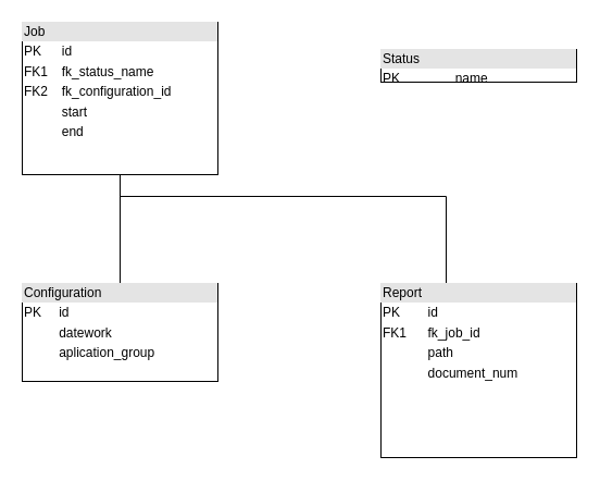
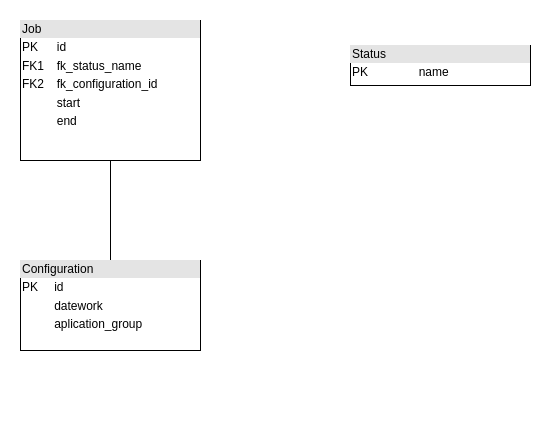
  <mxCell id="0" />
  <mxCell id="1" parent="0" />
  <mxCell id="2" value="&lt;div style=&quot;box-sizing: border-box ; width: 100% ; background: #e4e4e4 ; padding: 2px&quot;&gt;Job&lt;/div&gt;&lt;table style=&quot;width: 100% ; font-size: 1em&quot; cellpadding=&quot;2&quot; cellspacing=&quot;0&quot;&gt;&lt;tbody&gt;&lt;tr&gt;&lt;td&gt;PK&lt;/td&gt;&lt;td&gt;id&lt;/td&gt;&lt;td&gt;&lt;br&gt;&lt;/td&gt;&lt;/tr&gt;&lt;tr&gt;&lt;td&gt;FK1&lt;/td&gt;&lt;td&gt;fk_status_name&lt;/td&gt;&lt;td&gt;&lt;br&gt;&lt;/td&gt;&lt;/tr&gt;&lt;tr&gt;&lt;td&gt;FK2&lt;/td&gt;&lt;td&gt;fk_configuration_id&lt;/td&gt;&lt;td&gt;&lt;br&gt;&lt;/td&gt;&lt;/tr&gt;&lt;tr&gt;&lt;td&gt;&lt;br&gt;&lt;/td&gt;&lt;td&gt;start&lt;/td&gt;&lt;td&gt;&lt;br&gt;&lt;/td&gt;&lt;/tr&gt;&lt;tr&gt;&lt;td&gt;&lt;br&gt;&lt;/td&gt;&lt;td&gt;end&lt;/td&gt;&lt;td&gt;&lt;br&gt;&lt;/td&gt;&lt;/tr&gt;&lt;/tbody&gt;&lt;/table&gt;" style="verticalAlign=top;align=left;overflow=fill;html=1;" vertex="1" parent="1"><mxGeometry x="20" y="20" width="180" height="140" as="geometry" /></mxCell>
- <mxCell id="3" value="&lt;div style=&quot;box-sizing: border-box ; width: 100% ; background: #e4e4e4 ; padding: 2px&quot;&gt;Status&lt;/div&gt;&lt;table style=&quot;width: 100% ; font-size: 1em&quot; cellpadding=&quot;2&quot; cellspacing=&quot;0&quot;&gt;&lt;tbody&gt;&lt;tr&gt;&lt;td&gt;PK&lt;/td&gt;&lt;td&gt;name&lt;/td&gt;&lt;/tr&gt;&lt;/tbody&gt;&lt;/table&gt;" style="verticalAlign=top;align=left;overflow=fill;html=1;" vertex="1" parent="1"><mxGeometry x="350" y="45" width="180" height="30" as="geometry" /></mxCell>
+ <mxCell id="3" value="&lt;div style=&quot;box-sizing: border-box ; width: 100% ; background: #e4e4e4 ; padding: 2px&quot;&gt;Status&lt;/div&gt;&lt;table style=&quot;width: 100% ; font-size: 1em&quot; cellpadding=&quot;2&quot; cellspacing=&quot;0&quot;&gt;&lt;tbody&gt;&lt;tr&gt;&lt;td&gt;PK&lt;/td&gt;&lt;td&gt;name&lt;/td&gt;&lt;/tr&gt;&lt;/tbody&gt;&lt;/table&gt;" style="verticalAlign=top;align=left;overflow=fill;html=1;" vertex="1" parent="1"><mxGeometry x="350" y="45" width="180" height="40" as="geometry" /></mxCell>
  <mxCell id="4" style="edgeStyle=orthogonalEdgeStyle;rounded=0;orthogonalLoop=1;jettySize=auto;html=1;exitX=0.5;exitY=0;exitDx=0;exitDy=0;endArrow=none;endFill=0;" edge="1" parent="1" source="5" target="2"><mxGeometry relative="1" as="geometry" /></mxCell>
  <mxCell id="5" value="&lt;div style=&quot;box-sizing: border-box ; width: 100% ; background: #e4e4e4 ; padding: 2px&quot;&gt;Configuration&lt;/div&gt;&lt;table style=&quot;width: 100% ; font-size: 1em&quot; cellpadding=&quot;2&quot; cellspacing=&quot;0&quot;&gt;&lt;tbody&gt;&lt;tr&gt;&lt;td&gt;PK&lt;/td&gt;&lt;td&gt;id&lt;/td&gt;&lt;/tr&gt;&lt;tr&gt;&lt;td&gt;&lt;br&gt;&lt;/td&gt;&lt;td&gt;datework&lt;/td&gt;&lt;/tr&gt;&lt;tr&gt;&lt;td&gt;&lt;/td&gt;&lt;td&gt;aplication_group&lt;/td&gt;&lt;/tr&gt;&lt;/tbody&gt;&lt;/table&gt;" style="verticalAlign=top;align=left;overflow=fill;html=1;" vertex="1" parent="1"><mxGeometry x="20" y="260" width="180" height="90" as="geometry" /></mxCell>
- <mxCell id="6" style="edgeStyle=orthogonalEdgeStyle;rounded=0;orthogonalLoop=1;jettySize=auto;html=1;exitX=0.5;exitY=0;exitDx=0;exitDy=0;endArrow=none;endFill=0;" edge="1" parent="1" source="7" target="2"><mxGeometry relative="1" as="geometry"><Array as="points"><mxPoint x="410" y="180" /><mxPoint x="110" y="180" /></Array></mxGeometry></mxCell>
- <mxCell id="7" value="&lt;div style=&quot;box-sizing: border-box ; width: 100% ; background: #e4e4e4 ; padding: 2px&quot;&gt;Report&lt;/div&gt;&lt;table style=&quot;width: 100% ; font-size: 1em&quot; cellpadding=&quot;2&quot; cellspacing=&quot;0&quot;&gt;&lt;tbody&gt;&lt;tr&gt;&lt;td&gt;PK&lt;/td&gt;&lt;td&gt;id&lt;/td&gt;&lt;/tr&gt;&lt;tr&gt;&lt;td&gt;FK1&lt;/td&gt;&lt;td&gt;fk_job_id&lt;/td&gt;&lt;/tr&gt;&lt;tr&gt;&lt;td&gt;&lt;/td&gt;&lt;td&gt;path&lt;/td&gt;&lt;/tr&gt;&lt;tr&gt;&lt;td&gt;&lt;br&gt;&lt;/td&gt;&lt;td&gt;document_num&lt;/td&gt;&lt;/tr&gt;&lt;/tbody&gt;&lt;/table&gt;" style="verticalAlign=top;align=left;overflow=fill;html=1;" vertex="1" parent="1"><mxGeometry x="350" y="260" width="180" height="160" as="geometry" /></mxCell>
